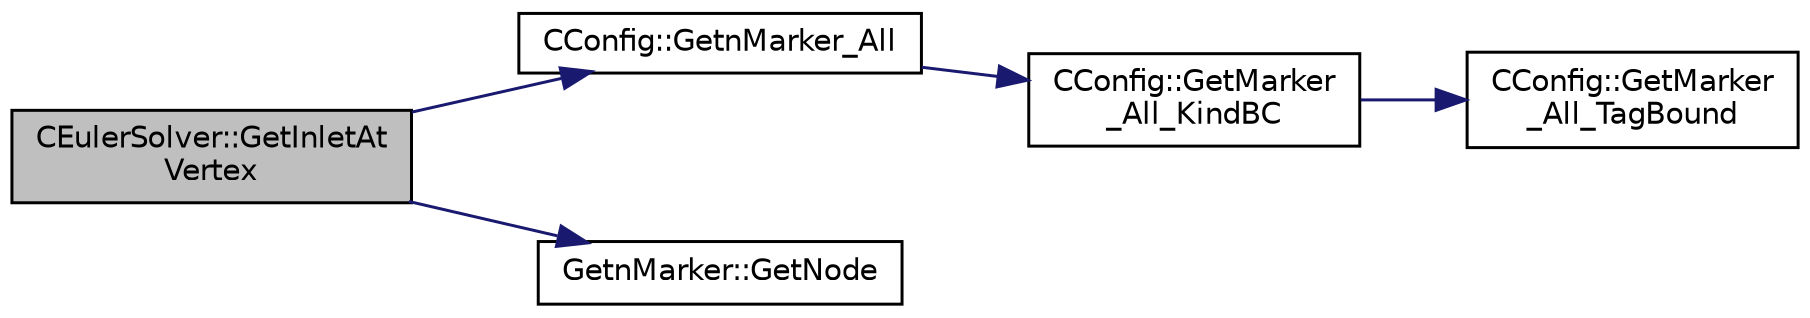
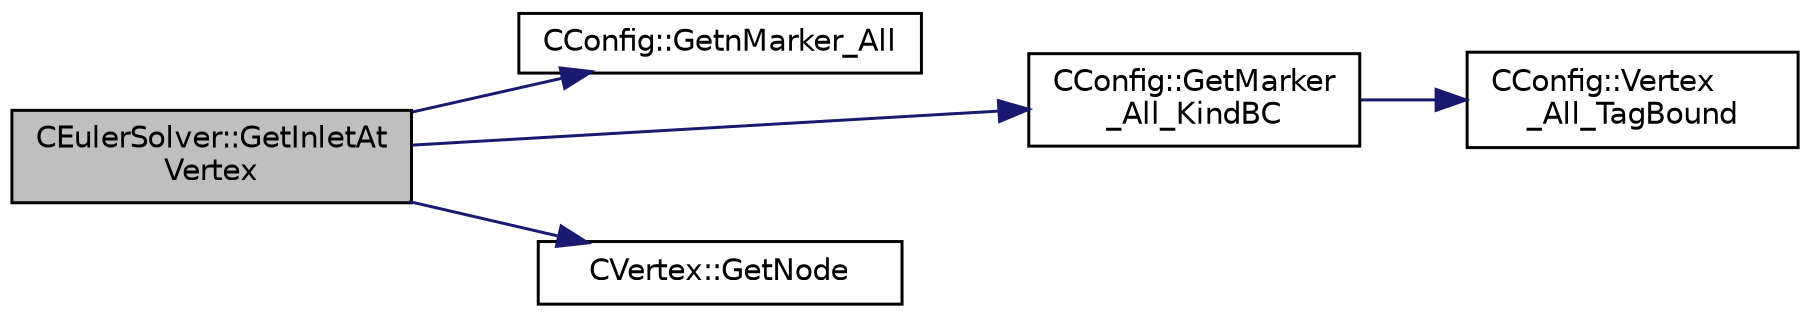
  digraph {
    rankdir=LR
    node [color=black fillcolor=white fontname=Helvetica fontsize=10 shape=record style=filled]
    edge [color=midnightblue fontname=Helvetica fontsize=10 labelfontname=Helvetica labelfontsize=10 style=solid]
    n1 [fillcolor=grey75 fontcolor=black height=0.2 label="CEulerSolver::GetInletAt\lVertex" width=0.4]
    n2 [height=0.2 label="CConfig::GetnMarker_All" width=0.4]
    n3 [height=0.2 label="CConfig::GetMarker\l_All_KindBC" width=0.4]
-   n4 [height=0.2 label="GetnMarker::GetNode" width=0.4]
-   n5 [height=0.2 label="CConfig::GetMarker\l_All_TagBound" width=0.4]
+   n4 [height=0.2 label="CVertex::GetNode" width=0.4]
+   n5 [height=0.2 label="CConfig::Vertex\l_All_TagBound" width=0.4]
    n1 -> n2
-   n2 -> n3
+   n1 -> n3
    n1 -> n4
    n3 -> n5
  }
